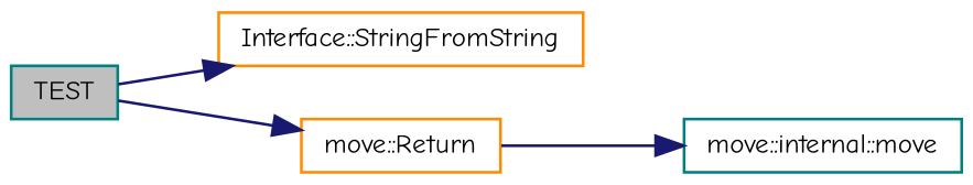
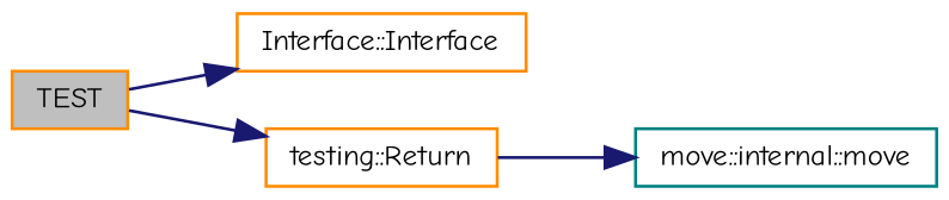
  digraph {
    fontname="Comic Neue"
    rankdir=LR
    node [color=teal fillcolor=white fontname="Comic Neue" fontsize=10 shape=record style=filled]
    edge [color=midnightblue fontname="Comic Neue" fontsize=10 labelfontname=Helvetica labelfontsize=10 style=solid]
-   n1 [fillcolor=grey75 fontcolor=black height=0.2 label=TEST width=0.4]
-   n2 [color=darkorange height=0.2 label="Interface::StringFromString" width=0.4]
-   n3 [color=darkorange height=0.2 label="move::Return" width=0.4]
+   n1 [color=darkorange fillcolor=grey75 fontcolor=black height=0.2 label=TEST width=0.4]
+   n2 [color=darkorange height=0.2 label="Interface::Interface" width=0.4]
+   n3 [color=darkorange height=0.2 label="testing::Return" width=0.4]
    n4 [height=0.2 label="move::internal::move" width=0.4]
    n1 -> n2
    n1 -> n3
    n3 -> n4
  }
